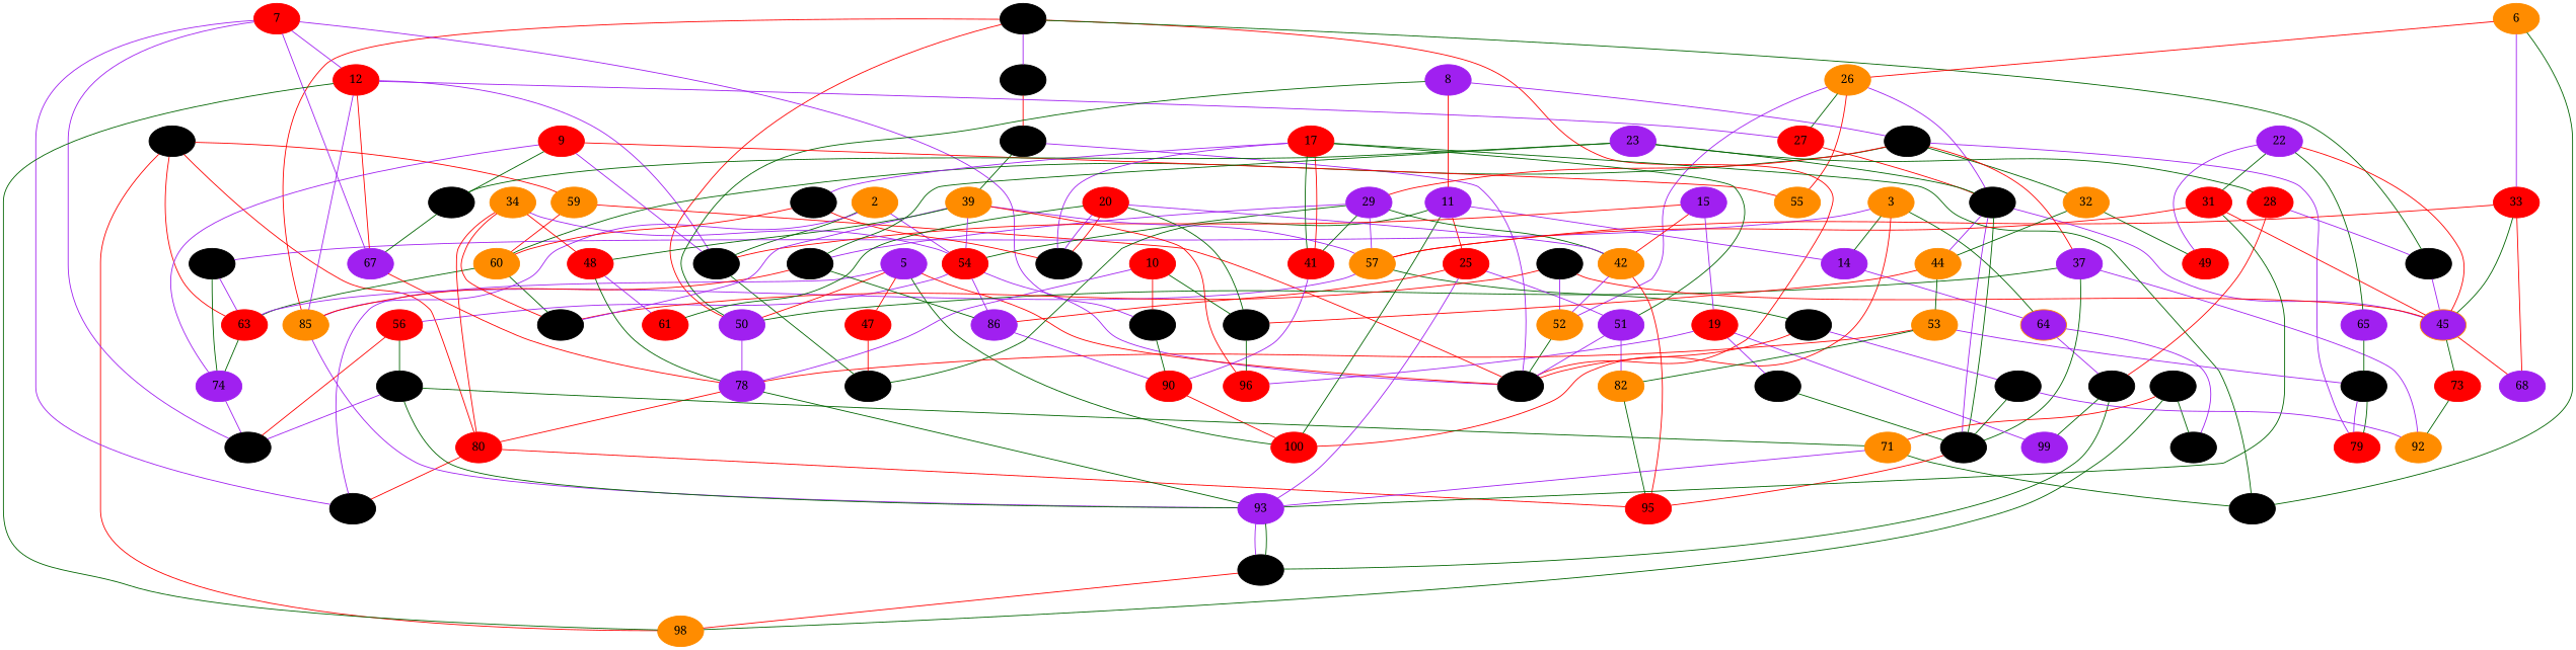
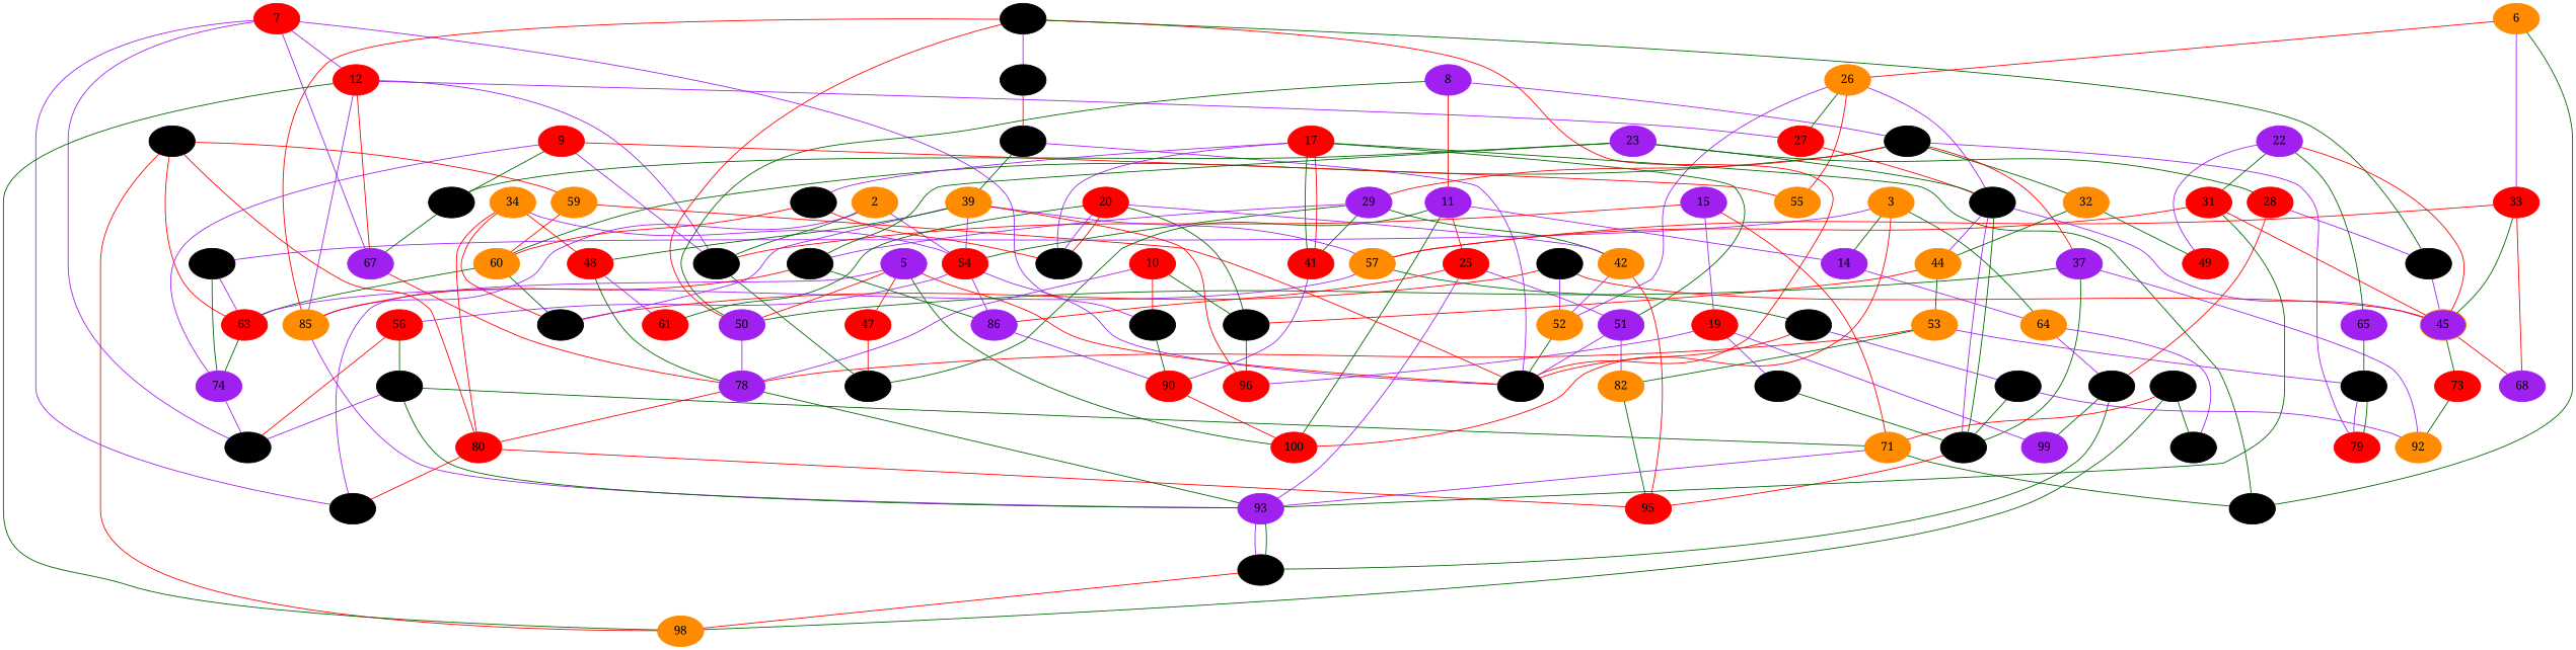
  graph {
    fontname="Noto Serif"
    node [color=black fontname="Noto Serif" style=filled]
    edge [color=purple fontname="Noto Serif"]
    59 [color=darkorange]
    1
    63 [color=red]
    80 [color=red]
    98 [color=darkorange]
    84
    60 [color=darkorange]
    74 [color=purple]
    88
    95 [color=red]
    2 [color=darkorange]
    16
    54 [color=red]
    85 [color=darkorange]
    77
    86 [color=purple]
    56 [color=red]
-   64 [color=darkorange fillcolor=purple]
+   64 [color=darkorange]
    91
    72
    93 [color=purple]
    3 [color=darkorange]
    14 [color=purple]
    58
    100 [color=red]
    4
    30
    43
    50 [color=purple]
    36
    45 [color=darkorange fillcolor=purple]
    78 [color=purple]
    5 [color=purple]
    47 [color=red]
    6 [color=darkorange]
    26 [color=darkorange]
    33 [color=red]
    87
    55 [color=darkorange]
    27 [color=red]
    52 [color=darkorange]
    35
    57 [color=darkorange]
    68 [color=purple]
    7 [color=red]
    12 [color=red]
    13
    67 [color=purple]
    83
    90 [color=red]
    8 [color=purple]
    11 [color=purple]
    24
    25 [color=red]
    29 [color=purple]
    32 [color=darkorange]
    37 [color=purple]
    79 [color=red]
    9 [color=red]
    40
    10 [color=red]
    66
    96 [color=red]
    51 [color=purple]
    15 [color=purple]
    19 [color=red]
    71 [color=darkorange]
    70
    99 [color=purple]
    17 [color=red]
    21
    41 [color=red]
    89
    82 [color=darkorange]
    18
    75
    73 [color=red]
    94
    20 [color=red]
    42 [color=darkorange]
    61 [color=red]
    22 [color=purple]
    31 [color=red]
    49 [color=red]
    65 [color=purple]
    69
    23 [color=purple]
    28 [color=red]
    38
    44 [color=darkorange]
    92 [color=darkorange]
    97
    76
    39 [color=darkorange]
    53 [color=darkorange]
    34 [color=darkorange]
    48 [color=red]
    46
    62
    81
    59 -- 84 [color=red]
    59 -- 60 [color=red]
    1 -- 59 [color=red]
    1 -- 63 [color=red]
    1 -- 80 [color=red]
    1 -- 98 [color=red]
    63 -- 74 [color=darkgreen]
    80 -- 88 [color=red]
    80 -- 95 [color=red]
    60 -- 63 [color=darkgreen]
    60 -- 75 [color=darkgreen]
    74 -- 83
    2 -- 16 [color=darkgreen]
    2 -- 54
    2 -- 85
    16 -- 77 [color=darkgreen]
    54 -- 84
    54 -- 86
    54 -- 56
    85 -- 93
    86 -- 90
    56 -- 83 [color=red]
    56 -- 62 [color=darkgreen]
    64 -- 91
    64 -- 72
    91 -- 99 [color=darkgreen]
    91 -- 97 [color=darkgreen]
    93 -- 97
    93 -- 97 [color=darkgreen]
    3 -- 64 [color=darkgreen]
    3 -- 14 [color=darkgreen]
    3 -- 58
    3 -- 100 [color=red]
    14 -- 64
    58 -- 63
    58 -- 74 [color=darkgreen]
    4 -- 84 [color=red]
    4 -- 85 [color=red]
    4 -- 30
    4 -- 43 [color=darkgreen]
    4 -- 50 [color=red]
    30 -- 36 [color=red]
    43 -- 45
    50 -- 78
    36 -- 84
    36 -- 39 [color=darkgreen]
    45 -- 68 [color=red]
    45 -- 73 [color=darkgreen]
    78 -- 80 [color=red]
    78 -- 93 [color=darkgreen]
    5 -- 84 [color=red]
    5 -- 88
    5 -- 100 [color=darkgreen]
    5 -- 50 [color=red]
    5 -- 47 [color=red]
    47 -- 77 [color=red]
    6 -- 26 [color=red]
    6 -- 33
    6 -- 87 [color=darkgreen]
    26 -- 55 [color=red]
    26 -- 27 [color=darkgreen]
    26 -- 52
    26 -- 35
    33 -- 45 [color=darkgreen]
    33 -- 57 [color=red]
    33 -- 68 [color=red]
    27 -- 35 [color=red]
    52 -- 84 [color=darkgreen]
    35 -- 45
    35 -- 94
    35 -- 94 [color=darkgreen]
    35 -- 44
    57 -- 63
    57 -- 76 [color=darkgreen]
    7 -- 88
    7 -- 12
    7 -- 13
    7 -- 67
    7 -- 83
    12 -- 98 [color=darkgreen]
    12 -- 16
    12 -- 85
    12 -- 27
    12 -- 67 [color=red]
    13 -- 90 [color=darkgreen]
    67 -- 78 [color=red]
    90 -- 100 [color=red]
    8 -- 50 [color=darkgreen]
    8 -- 11 [color=red]
    8 -- 24
    11 -- 77 [color=darkgreen]
    11 -- 14
    11 -- 100 [color=darkgreen]
    11 -- 25 [color=red]
    24 -- 60 [color=darkgreen]
    24 -- 29 [color=red]
    24 -- 32 [color=darkgreen]
    24 -- 37 [color=red]
    24 -- 79
    25 -- 86 [color=red]
    25 -- 93
    25 -- 51
    29 -- 54 [color=darkgreen]
-   29 -- 57
    29 -- 41 [color=darkgreen]
    29 -- 42 [color=darkgreen]
    29 -- 38
    32 -- 49 [color=darkgreen]
    32 -- 44 [color=darkgreen]
    37 -- 50 [color=darkgreen]
    37 -- 94 [color=darkgreen]
    37 -- 92
    9 -- 74
    9 -- 16
    9 -- 55 [color=red]
    9 -- 40 [color=darkgreen]
    40 -- 67 [color=darkgreen]
    10 -- 78
    10 -- 13 [color=red]
    10 -- 66 [color=darkgreen]
    66 -- 96 [color=darkgreen]
    51 -- 84
    51 -- 82
    15 -- 16 [color=red]
    15 -- 19
-   15 -- 42 [color=red]
+   15 -- 71 [color=red]
    19 -- 96
    19 -- 70
    19 -- 99
    71 -- 93
    71 -- 87 [color=darkgreen]
    70 -- 94 [color=darkgreen]
    17 -- 87 [color=darkgreen]
    17 -- 51 [color=darkgreen]
    17 -- 21
    17 -- 41 [color=darkgreen]
    17 -- 41 [color=red]
    17 -- 89
    21 -- 60 [color=red]
    21 -- 89 [color=red]
    41 -- 90
    82 -- 95 [color=darkgreen]
    18 -- 45 [color=red]
    18 -- 52
    18 -- 75 [color=red]
    73 -- 92 [color=darkgreen]
    94 -- 95 [color=red]
    20 -- 66 [color=darkgreen]
    20 -- 89
    20 -- 89 [color=red]
    20 -- 42
    20 -- 61 [color=darkgreen]
    42 -- 95 [color=red]
    42 -- 52
    22 -- 45 [color=red]
    22 -- 31 [color=darkgreen]
    22 -- 49
    22 -- 65 [color=darkgreen]
    31 -- 93 [color=darkgreen]
    31 -- 45 [color=red]
    31 -- 57 [color=red]
    65 -- 69 [color=darkgreen]
    69 -- 79
    69 -- 79 [color=darkgreen]
    23 -- 35 [color=darkgreen]
    23 -- 40 [color=darkgreen]
    23 -- 28 [color=darkgreen]
    23 -- 38 [color=darkgreen]
    28 -- 91 [color=red]
    28 -- 43
    38 -- 85 [color=red]
    38 -- 86 [color=darkgreen]
    44 -- 66 [color=red]
    44 -- 53 [color=darkgreen]
    97 -- 98 [color=red]
    76 -- 84 [color=red]
    76 -- 81
    39 -- 54
    39 -- 57
    39 -- 96 [color=red]
    39 -- 75
    39 -- 48 [color=darkgreen]
    53 -- 78 [color=red]
    53 -- 82 [color=darkgreen]
    53 -- 69
    34 -- 80 [color=red]
    34 -- 54
    34 -- 75 [color=red]
    34 -- 48 [color=red]
    48 -- 78 [color=darkgreen]
    48 -- 61
    46 -- 98 [color=darkgreen]
    46 -- 72 [color=darkgreen]
    46 -- 71 [color=red]
    62 -- 93 [color=darkgreen]
    62 -- 83
    62 -- 71 [color=darkgreen]
    81 -- 94 [color=darkgreen]
    81 -- 92
  }
